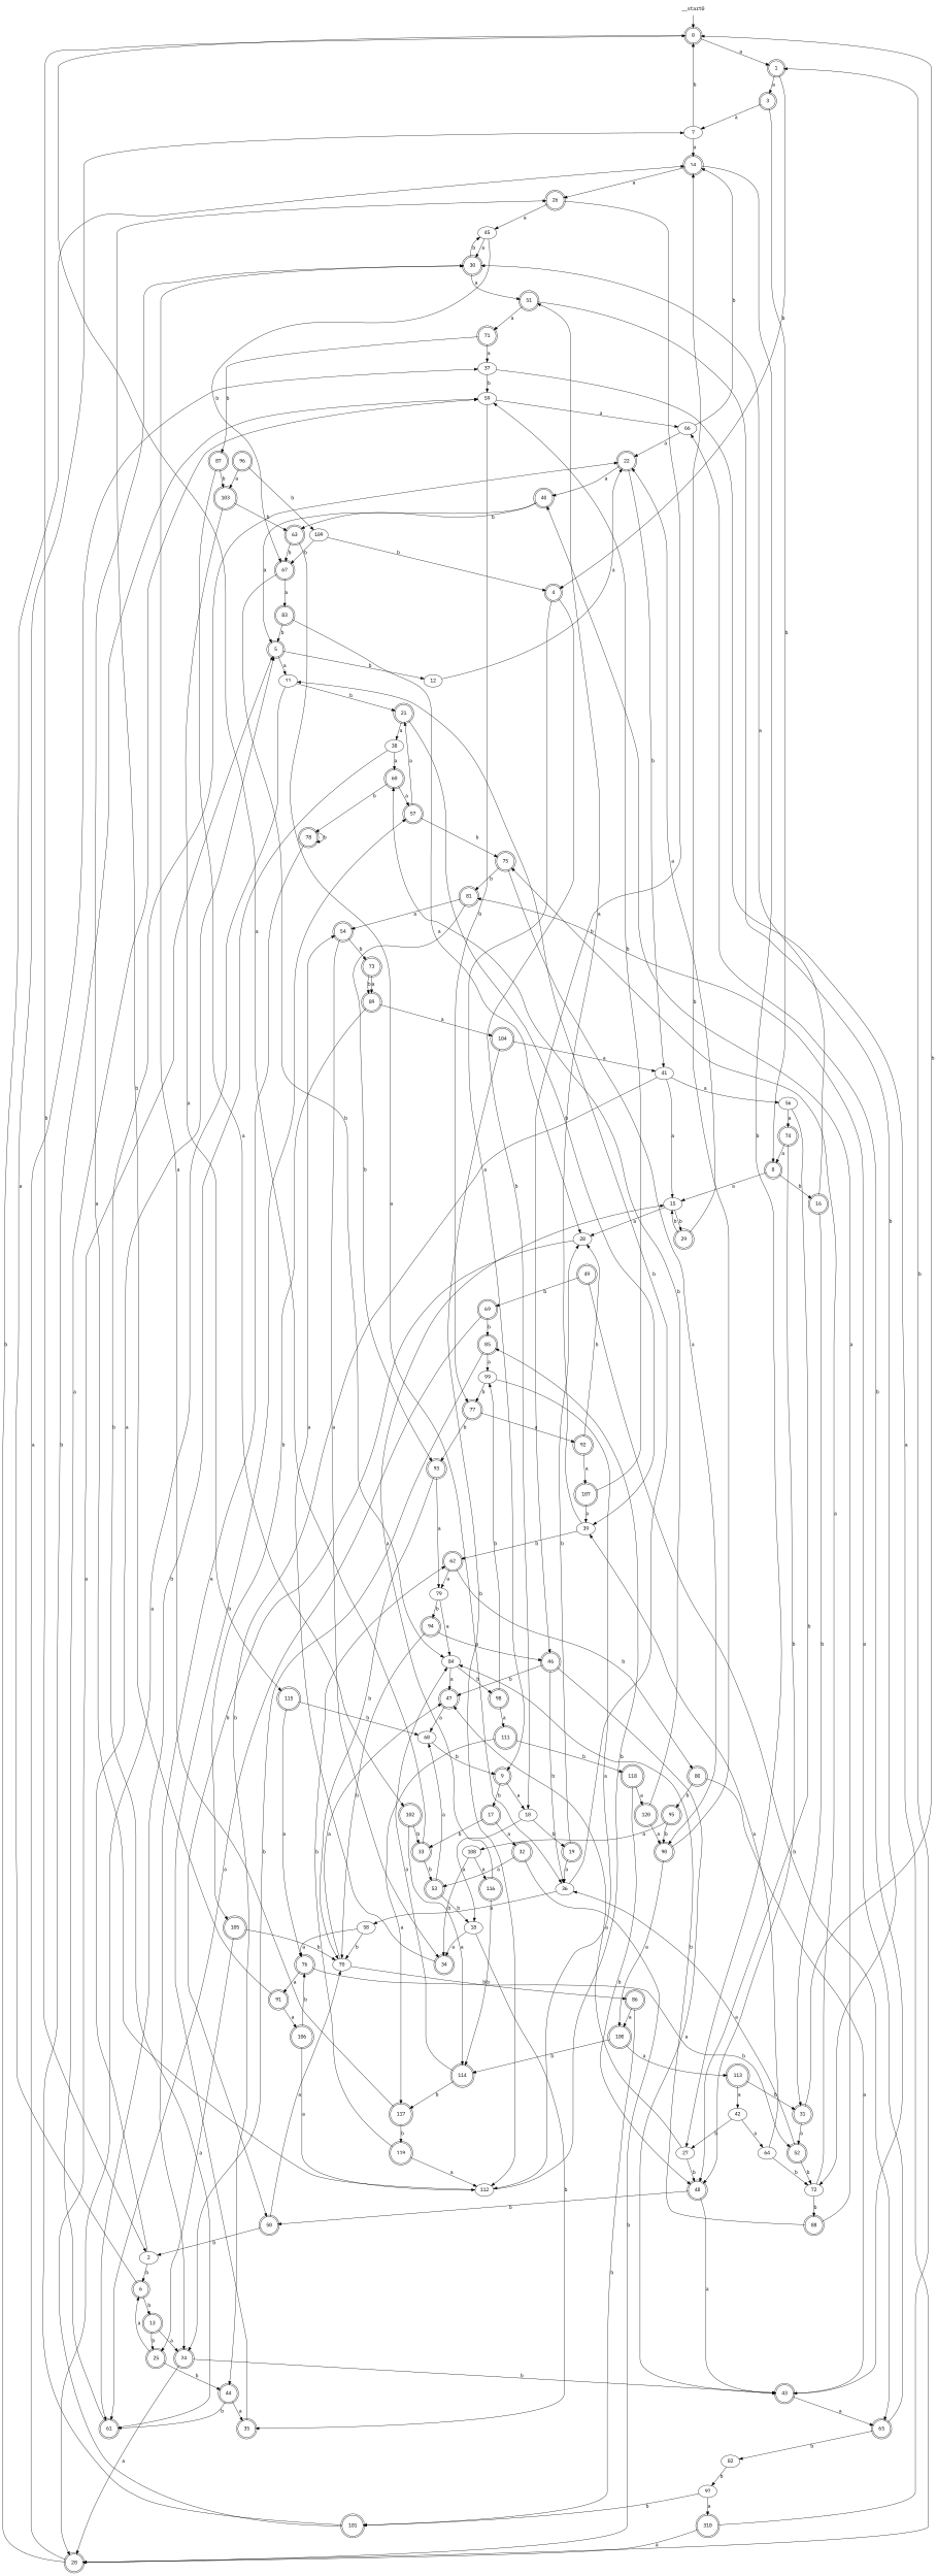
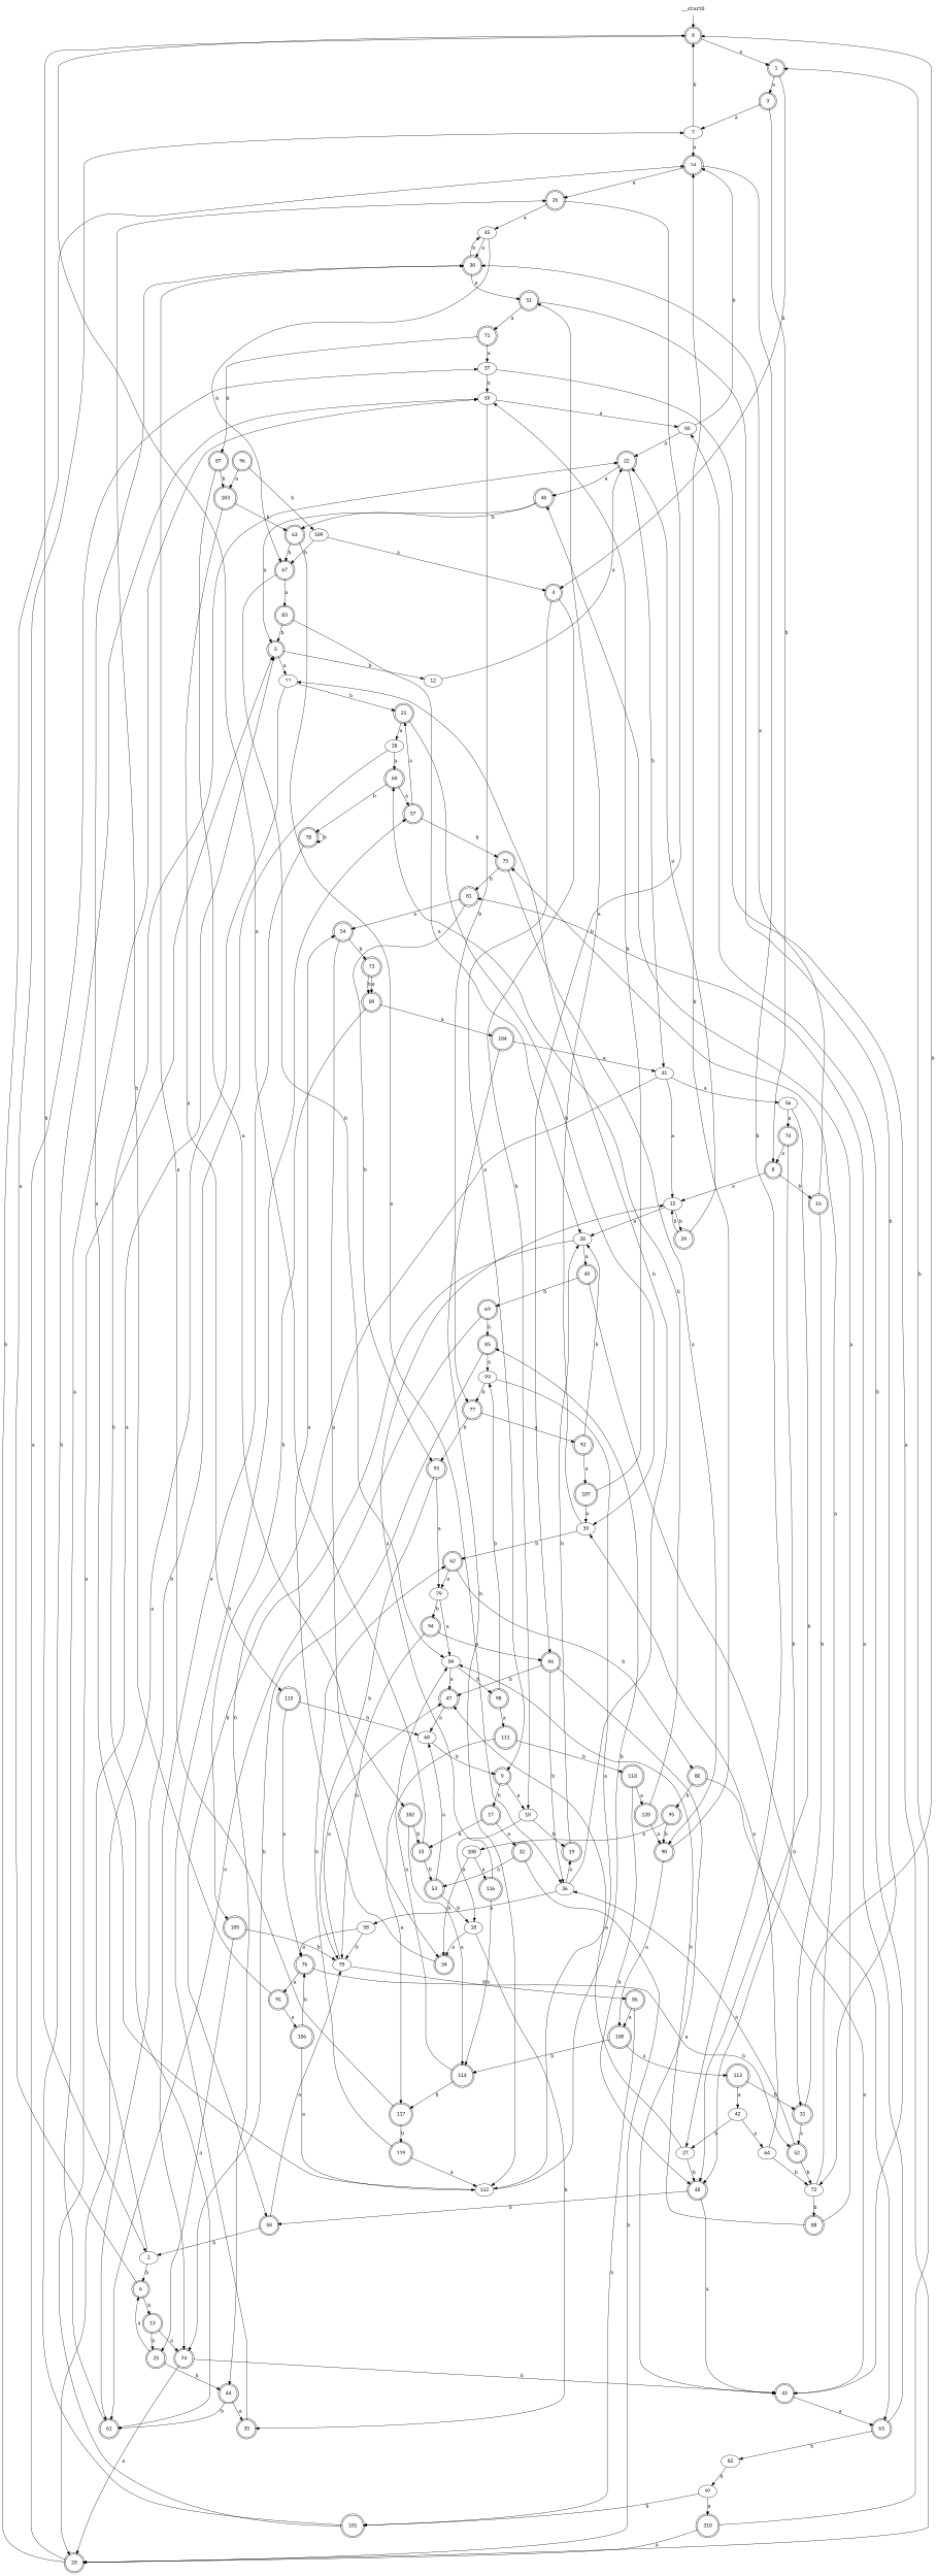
  digraph {
    fontname="IBM Plex Mono"
    node [fontname="IBM Plex Mono" shape=doublecircle]
    edge [fontname="IBM Plex Mono"]
    __start0 [shape=none]
    0
    1
    2 [shape=""]
    3
    4
    5
    6
    7 [shape=""]
    8
    9
    10 [shape=""]
    11 [shape=""]
    12 [shape=""]
    13
    14
    15 [shape=""]
    16
    17
    18 [shape=""]
    19
    20
    21
    22
    24
    25
    26
    27 [shape=""]
    28 [shape=""]
    29
    30
    31
    32
    33
    34
    35
    36 [shape=""]
    37 [shape=""]
    38 [shape=""]
    39 [shape=""]
    40
    41 [shape=""]
    43
    44
    45 [shape=""]
    46
    47
    48
    49
    50
    51
    52
    53
    54
    57
    58 [shape=""]
    59 [shape=""]
    60
    61
    62
    63
    56 [shape=""]
    42 [shape=""]
    64 [shape=""]
    65
    66 [shape=""]
    67
    68 [shape=""]
    69
    70 [shape=""]
    71
    72 [shape=""]
    73
    74
    75
    76
    77
    78
    79 [shape=""]
    80
    81
    82 [shape=""]
    83
    84 [shape=""]
    85
    86
    87
    88
    89
    90
    91
    92
    93
    94
    95
    97 [shape=""]
    98
    99 [shape=""]
    100
    101
    102
    103
    104
    105
    106
    107
    108 [shape=""]
    96
    109 [shape=""]
    n110 [label=310]
    111
    112 [shape=""]
    113
    114
    115
    116
    117
    118
    119
    120
    __start0 -> 0
    0 -> 1 [label=a]
    0 -> 2 [label=b]
    1 -> 3 [label=a]
    1 -> 4 [label=b]
    2 -> 5 [label=a]
    2 -> 6 [label=b]
    3 -> 7 [label=a]
    3 -> 8 [label=b]
    4 -> 9 [label=a]
    4 -> 10 [label=b]
    5 -> 11 [label=a]
    5 -> 12 [label=b]
    6 -> 7 [label=a]
    6 -> 13 [label=b]
    7 -> 0 [label=b]
    7 -> 14 [label=a]
    8 -> 15 [label=a]
    8 -> 16 [label=b]
    9 -> 10 [label=a]
    9 -> 17 [label=b]
    10 -> 18 [label=a]
    10 -> 19 [label=b]
    11 -> 20 [label=a]
    11 -> 21 [label=b]
    12 -> 22 [label=a]
    13 -> 24 [label=a]
    13 -> 25 [label=b]
    14 -> 26 [label=a]
    14 -> 27 [label=b]
    15 -> 28 [label=a]
    15 -> 29 [label=b]
    16 -> 30 [label=a]
    16 -> 31 [label=b]
    17 -> 32 [label=a]
    17 -> 33 [label=b]
    18 -> 34 [label=a]
    18 -> 35 [label=b]
    19 -> 28 [label=b]
-   19 -> 36 [label=a]
+   36 -> 19 [label=a]
    20 -> 14 [label=b]
    20 -> 37 [label=a]
    21 -> 38 [label=a]
    21 -> 39 [label=b]
    22 -> 40 [label=a]
    22 -> 41 [label=b]
    24 -> 20 [label=a]
    24 -> 43 [label=b]
    25 -> 6 [label=a]
    25 -> 44 [label=b]
    26 -> 45 [label=a]
    26 -> 46 [label=b]
    27 -> 47 [label=a]
    27 -> 48 [label=b]
+   28 -> 49 [label=a]
    28 -> 50 [label=b]
    29 -> 15 [label=b]
    29 -> 22 [label=a]
    30 -> 45 [label=b]
    30 -> 51 [label=a]
    31 -> 0 [label=b]
    31 -> 52 [label=a]
    32 -> 20 [label=b]
    32 -> 53 [label=a]
    33 -> 0 [label=a]
    33 -> 53 [label=b]
    34 -> 54 [label=a]
    35 -> 57 [label=b]
    36 -> 11 [label=b]
    36 -> 58 [label=a]
    37 -> 20 [label=a]
    37 -> 59 [label=b]
    38 -> 60 [label=a]
    38 -> 61 [label=b]
    39 -> 51 [label=a]
    39 -> 62 [label=b]
    40 -> 5 [label=a]
    40 -> 63 [label=b]
    41 -> 15 [label=a]
    41 -> 44 [label=b]
    41 -> 56 [label=a]
    43 -> 65 [label=a]
    43 -> 66 [label=b]
    44 -> 35 [label=a]
    44 -> 61 [label=b]
    45 -> 30 [label=a]
    45 -> 67 [label=b]
    46 -> 36 [label=b]
    46 -> 43 [label=a]
    46 -> 47 [label=b]
    47 -> 68 [label=a]
    48 -> 43 [label=a]
    48 -> 50 [label=b]
    49 -> 65 [label=b]
    49 -> 69 [label=b]
    50 -> 2 [label=b]
    50 -> 70 [label=a]
    51 -> 71 [label=a]
    51 -> 72 [label=b]
    52 -> 36 [label=a]
    52 -> 72 [label=b]
    53 -> 18 [label=b]
    53 -> 68 [label=a]
    54 -> 34 [label=a]
    54 -> 73 [label=b]
    57 -> 21 [label=a]
    57 -> 75 [label=b]
    58 -> 70 [label=b]
    58 -> 76 [label=a]
    59 -> 66 [label=a]
    59 -> 77 [label=b]
    60 -> 57 [label=a]
    60 -> 78 [label=b]
    61 -> 22 [label=b]
    61 -> 59 [label=a]
    62 -> 79 [label=a]
    62 -> 80 [label=b]
    63 -> 36 [label=a]
    63 -> 67 [label=b]
    56 -> 48 [label=b]
    56 -> 74 [label=a]
    42 -> 27 [label=b]
    42 -> 64 [label=a]
    64 -> 39 [label=a]
    64 -> 72 [label=b]
    65 -> 81 [label=a]
    65 -> 82 [label=b]
    66 -> 14 [label=b]
    66 -> 22 [label=a]
    67 -> 83 [label=a]
    67 -> 84 [label=b]
    68 -> 9 [label=b]
    69 -> 61 [label=a]
    69 -> 85 [label=b]
    70 -> 47 [label=a]
    70 -> 86 [label=b]
    71 -> 37 [label=a]
    71 -> 87 [label=b]
    72 -> 75 [label=a]
    72 -> 88 [label=b]
    73 -> 89 [label=a]
    73 -> 89 [label=b]
    74 -> 8 [label=a]
    74 -> 48 [label=b]
    75 -> 81 [label=b]
    75 -> 90 [label=a]
    76 -> 52 [label=b]
    76 -> 91 [label=a]
    77 -> 92 [label=a]
    77 -> 93 [label=b]
    78 -> 24 [label=a]
    78 -> 78 [label=b]
    79 -> 84 [label=a]
    79 -> 94 [label=b]
    80 -> 43 [label=a]
    80 -> 95 [label=b]
    81 -> 54 [label=a]
    81 -> 93 [label=b]
    82 -> 97 [label=b]
    83 -> 5 [label=b]
    83 -> 28 [label=a]
    84 -> 47 [label=a]
    84 -> 98 [label=b]
    85 -> 24 [label=b]
    85 -> 99 [label=a]
    86 -> 100 [label=a]
    86 -> 101 [label=b]
    87 -> 102 [label=a]
    87 -> 103 [label=b]
    88 -> 40 [label=a]
    88 -> 84 [label=b]
    89 -> 104 [label=a]
    89 -> 105 [label=b]
    90 -> 14 [label=b]
    90 -> 100 [label=a]
    91 -> 26 [label=b]
    91 -> 106 [label=a]
    92 -> 28 [label=b]
    92 -> 107 [label=a]
    93 -> 70 [label=b]
    93 -> 79 [label=a]
    94 -> 46 [label=a]
    94 -> 70 [label=b]
    95 -> 90 [label=b]
    95 -> 108 [label=a]
    97 -> 101 [label=b]
    97 -> n110 [label=a]
    98 -> 99 [label=b]
    98 -> 111 [label=a]
    99 -> 77 [label=b]
    99 -> 112 [label=a]
    100 -> 113 [label=a]
    100 -> 114 [label=b]
    101 -> 5 [label=a]
    101 -> 59 [label=b]
    102 -> 33 [label=b]
    102 -> 114 [label=a]
    103 -> 63 [label=b]
    103 -> 115 [label=a]
    104 -> 41 [label=a]
    104 -> 112 [label=b]
    105 -> 25 [label=a]
    105 -> 70 [label=b]
    106 -> 76 [label=b]
    106 -> 112 [label=a]
    107 -> 39 [label=a]
    107 -> 59 [label=b]
    108 -> 34 [label=b]
    108 -> 116 [label=a]
    96 -> 103 [label=a]
    96 -> 109 [label=b]
-   109 -> 4 [label=b]
+   109 -> 4 [label=a]
    109 -> 67 [label=b]
    n110 -> 1 [label=b]
    n110 -> 20 [label=a]
    111 -> 117 [label=a]
    111 -> 118 [label=b]
    112 -> 30 [label=a]
    112 -> 85 [label=b]
    113 -> 31 [label=b]
    113 -> 42 [label=a]
    114 -> 84 [label=a]
    114 -> 117 [label=b]
    115 -> 68 [label=b]
    115 -> 76 [label=a]
    116 -> 15 [label=a]
    116 -> 114 [label=b]
    117 -> 30 [label=a]
    117 -> 119 [label=b]
    118 -> 48 [label=b]
    118 -> 120 [label=a]
    119 -> 62 [label=b]
    119 -> 112 [label=a]
    120 -> 60 [label=b]
    120 -> 90 [label=a]
  }
